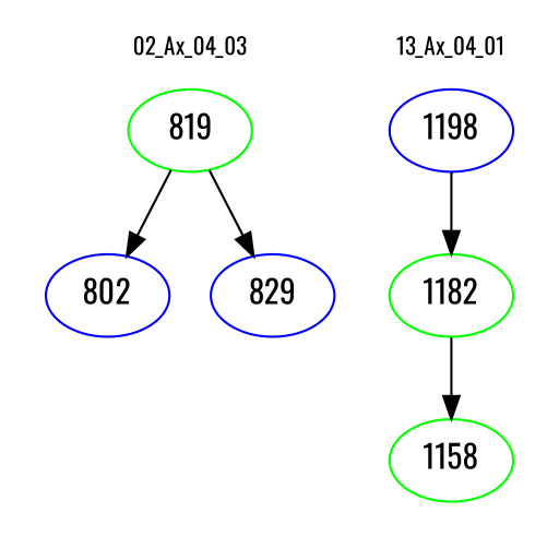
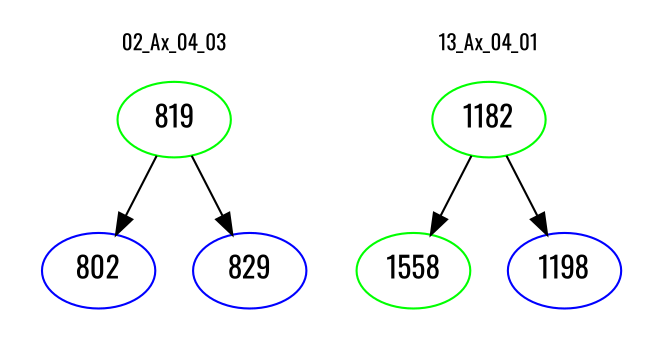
  digraph {
    fontname=Oswald
    node [color=green fontname=Oswald]
    edge [color=black fontname=Oswald]
    n1 [label=819]
    n2 [color=blue label=802]
    n3 [color=blue label=829]
    n4 [label=1182]
-   n5 [label=1158]
+   n5 [label=1558]
    n6 [color=blue label=1198]
    subgraph cluster_1 {
      color=white
      fontsize=10
      label="02_Ax_04_03"
      n1
      n2
      n3
    }
    subgraph cluster_2 {
      color=white
      fontsize=10
      label="13_Ax_04_01"
      n4
      n5
      n6
    }
    n1 -> n2
    n1 -> n3
    n4 -> n5
-   n6 -> n4
+   n4 -> n6
  }
